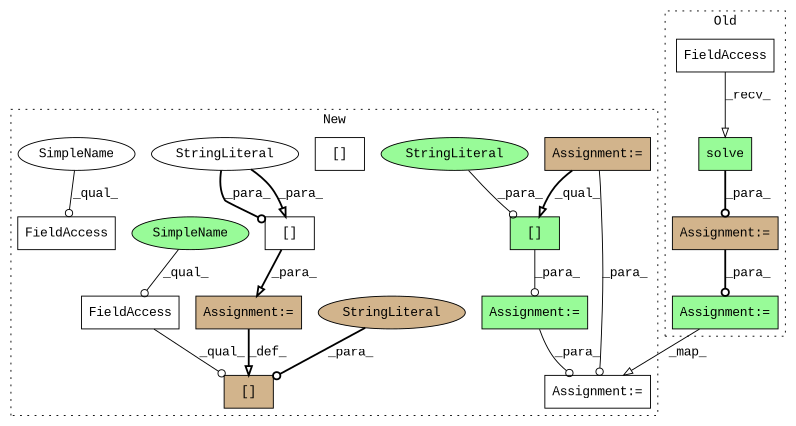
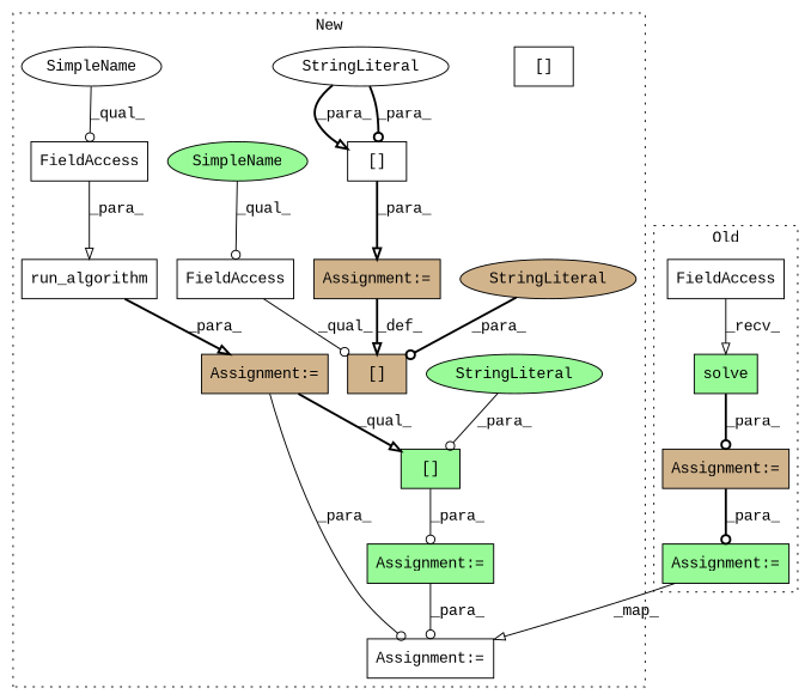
  digraph {
    fontname="Liberation Mono"
    node [a=7 l=1 s=5815 shape=box style=filled fillcolor=white fontname="Liberation Mono"]
    edge [style=solid arrowhead=odot fontname="Liberation Mono"]
    n1 [a=32 l="6,1" label=solve s="5504,5523" fillcolor=palegreen]
    n2 [a=22 l=12 label=FieldAccess s=5491]
    n3 [label="Assignment:=" s=5490 fillcolor=tan]
    n4 [label="Assignment:=" s=5543 fillcolor=palegreen]
+   n5 [a=32 l="14,1" label=run_algorithm s="5801,5830"]
    n6 [a=2 l="11,1" label="[]" s="5850,5871" fillcolor=palegreen]
    n7 [a=22 l=15 label=FieldAccess]
    n8 [label="Assignment:=" s=5849 fillcolor=palegreen]
    n9 [label="Assignment:=" s=5800 fillcolor=tan]
    n10 [a=45 l=10 label=StringLiteral s=5861 shape=ellipse fillcolor=palegreen]
    n11 [label="Assignment:=" s=5888]
    n12 [a=22 l=15 label=FieldAccess s=5739]
    n13 [a=2 l="16,1" label="[]" s="5739,5762" fillcolor=tan]
    n14 [a=45 l=7 label=StringLiteral s=5755 shape=ellipse fillcolor=tan]
    n15 [label="Assignment:=" s=5763 fillcolor=tan]
    n16 [a=2 l="12,1" label="[]" s="5764,5783"]
    n17 [a=45 l=7 label=StringLiteral s=5776 shape=ellipse]
    n18 [a=42 l=4 label=SimpleName s=5739 shape=ellipse fillcolor=palegreen]
    n19 [a=42 l=4 label=SimpleName shape=ellipse]
    n20 [a=2 l="12,1" label="[]" s="5764,5783"]
    subgraph cluster_1 {
      label=Old
      style=dotted
      n1
      n2
      n3
      n4
    }
    subgraph cluster_2 {
      label=New
      style=dotted
+     n5
      n6
      n7
      n8
      n9
      n10
      n11
      n12
      n13
      n14
      n15
      n16
      n17
      n18
      n19
      n20
    }
    n1 -> n3 [label=_para_ style=bold]
    n2 -> n1 [label=_recv_ arrowhead=onormal]
    n3 -> n4 [label=_para_ style=bold]
    n4 -> n11 [label=_map_ arrowhead=onormal]
+   n5 -> n9 [label=_para_ style=bold arrowhead=onormal]
    n6 -> n8 [label=_para_]
+   n7 -> n5 [label=_para_ arrowhead=onormal]
    n8 -> n11 [label=_para_]
    n9 -> n6 [label=_qual_ style=bold arrowhead=onormal]
    n9 -> n11 [label=_para_]
    n10 -> n6 [label=_para_]
    n12 -> n13 [label=_qual_]
    n14 -> n13 [label=_para_ style=bold]
    n15 -> n13 [label=_def_ style=bold arrowhead=onormal]
    n17 -> n20 [label=_para_ style=bold]
    n17 -> n20 [label=_para_ style=bold arrowhead=onormal]
    n18 -> n12 [label=_qual_]
    n19 -> n7 [label=_qual_]
    n20 -> n15 [label=_para_ style=bold arrowhead=onormal]
  }
